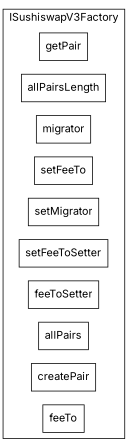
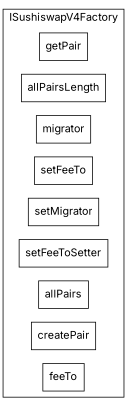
  strict digraph {
    rankdir=LR
    fontname=Inter
    node [shape=box fontname=Inter]
    n1 [label=getPair]
    n2 [label=allPairsLength]
    n3 [label=migrator]
    n4 [label=setFeeTo]
    n5 [label=setMigrator]
    n6 [label=setFeeToSetter]
-   n7 [label=feeToSetter]
    n8 [label=allPairs]
    n9 [label=createPair]
    n10 [label=feeTo]
    subgraph cluster_1 {
-     label=ISushiswapV3Factory
+     label=ISushiswapV4Factory
      n1
      n2
      n3
      n4
      n5
      n6
-     n7
      n8
      n9
      n10
    }
    subgraph cluster_2 {
      label="[Solidity]"
    }
  }
